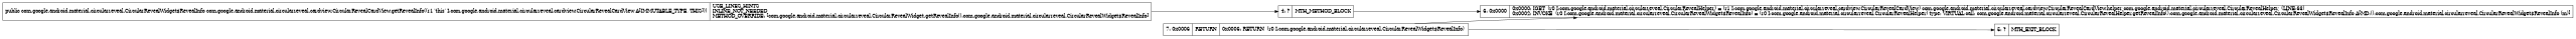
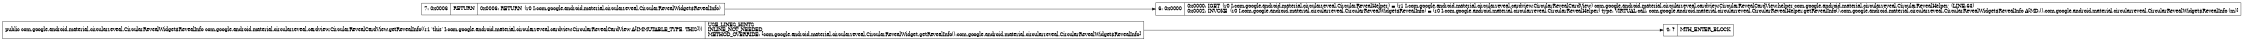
  digraph {
    fontname="DejaVu Serif"
    rankdir=LR
    node [fontname="DejaVu Serif" shape=record]
    edge [fontname="DejaVu Serif"]
-   n1 [label="{4\:\ ?|MTH_METHOD_BLOCK\l}"]
+   n1 [label="{4\:\ ?|MTH_ENTER_BLOCK\l}"]
    n2 [label="{6\:\ 0x0000|0x0000: IGET  (r0 I:com.google.android.material.circularreveal.CircularRevealHelper) = (r1 I:com.google.android.material.circularreveal.cardview.CircularRevealCardView) com.google.android.material.circularreveal.cardview.CircularRevealCardView.helper com.google.android.material.circularreveal.CircularRevealHelper  (LINE:63)\l0x0002: INVOKE  (r0 I:com.google.android.material.circularreveal.CircularRevealWidget$RevealInfo) = (r0 I:com.google.android.material.circularreveal.CircularRevealHelper) type: VIRTUAL call: com.google.android.material.circularreveal.CircularRevealHelper.getRevealInfo():com.google.android.material.circularreveal.CircularRevealWidget$RevealInfo A[MD:():com.google.android.material.circularreveal.CircularRevealWidget$RevealInfo (m)]\l}"]
    n3 [label="{7\:\ 0x0006|RETURN\l|0x0006: RETURN  (r0 I:com.google.android.material.circularreveal.CircularRevealWidget$RevealInfo) \l}"]
-   n4 [label="{5\:\ ?|MTH_EXIT_BLOCK\l}"]
    n5 [label="{public com.google.android.material.circularreveal.CircularRevealWidget$RevealInfo com.google.android.material.circularreveal.cardview.CircularRevealCardView.getRevealInfo((r1 'this' I:com.google.android.material.circularreveal.cardview.CircularRevealCardView A[IMMUTABLE_TYPE, THIS]))  | USE_LINES_HINTS\lINLINE_NOT_NEEDED\lMETHOD_OVERRIDE: [com.google.android.material.circularreveal.CircularRevealWidget.getRevealInfo():com.google.android.material.circularreveal.CircularRevealWidget$RevealInfo]\l}"]
-   n1 -> n2
    n3 -> n2
-   n3 -> n4
    n5 -> n1
  }
